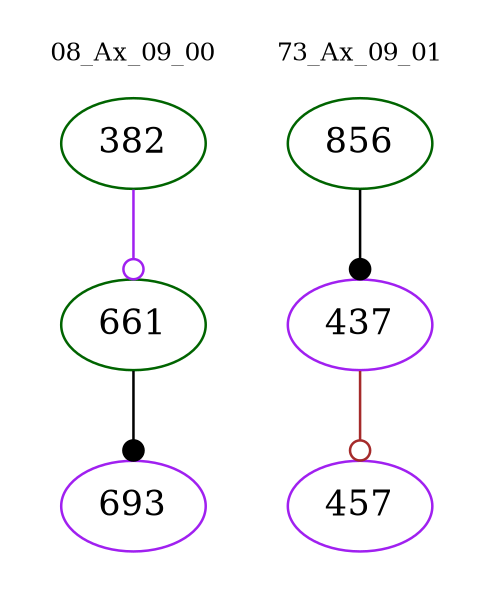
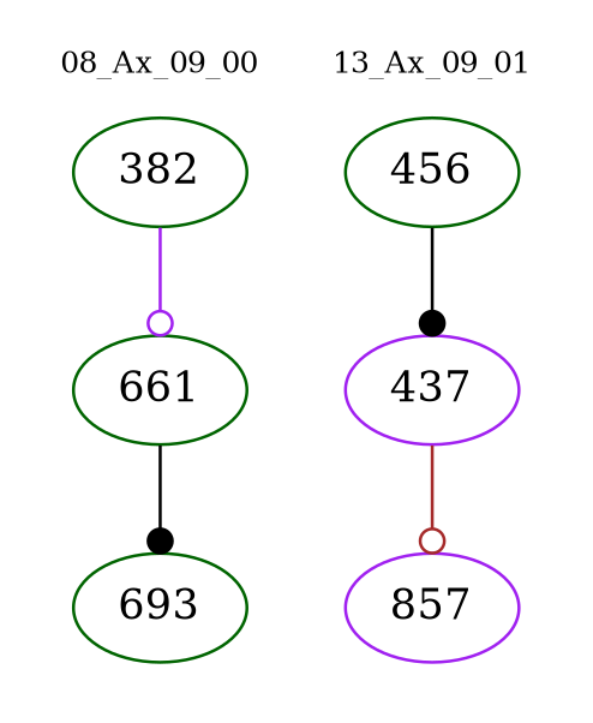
  digraph {
    node [color=darkgreen]
    edge [arrowhead=odot color=black]
    n1 [label=382]
    n2 [label=661]
-   n3 [color=purple label=693]
-   n4 [label=856]
+   n3 [label=693]
+   n4 [label=456]
    n5 [color=purple label=437]
-   n6 [color=purple label=457]
+   n6 [color=purple label=857]
    subgraph cluster_1 {
      color=white
      fontsize=10
      label="08_Ax_09_00"
      n1
      n2
      n3
    }
    subgraph cluster_2 {
      color=white
      fontsize=10
-     label="73_Ax_09_01"
+     label="13_Ax_09_01"
      n4
      n5
      n6
    }
    n1 -> n2 [color=purple]
    n2 -> n3 [arrowhead=dot]
    n4 -> n5 [arrowhead=dot]
    n5 -> n6 [color=brown]
  }
